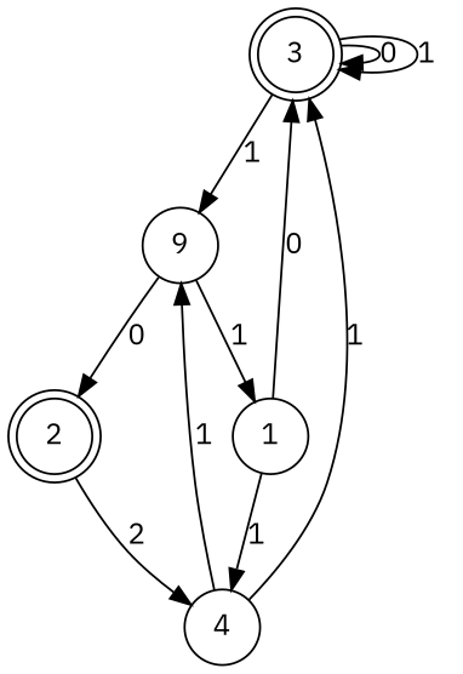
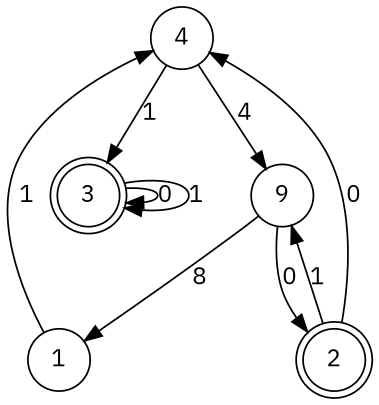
  digraph {
    fontname="IBM Plex Sans"
    node [fontname="IBM Plex Sans" shape=circle]
    edge [fontname="IBM Plex Sans"]
    3 [peripheries=2]
    1
    4
    2 [peripheries=2]
    n5 [label=9]
    3 -> 3 [label=0]
    3 -> 3 [label=1]
-   1 -> 3 [label=0]
    1 -> 4 [label=1]
    4 -> 3 [label=1]
-   4 -> n5 [label=1]
-   2 -> 4 [label=2]
-   3 -> n5 [label=1]
-   n5 -> 1 [label=1]
+   4 -> n5 [label=4]
+   2 -> 4 [label=0]
+   2 -> n5 [label=1]
+   n5 -> 1 [label=8]
    n5 -> 2 [label=0]
  }
